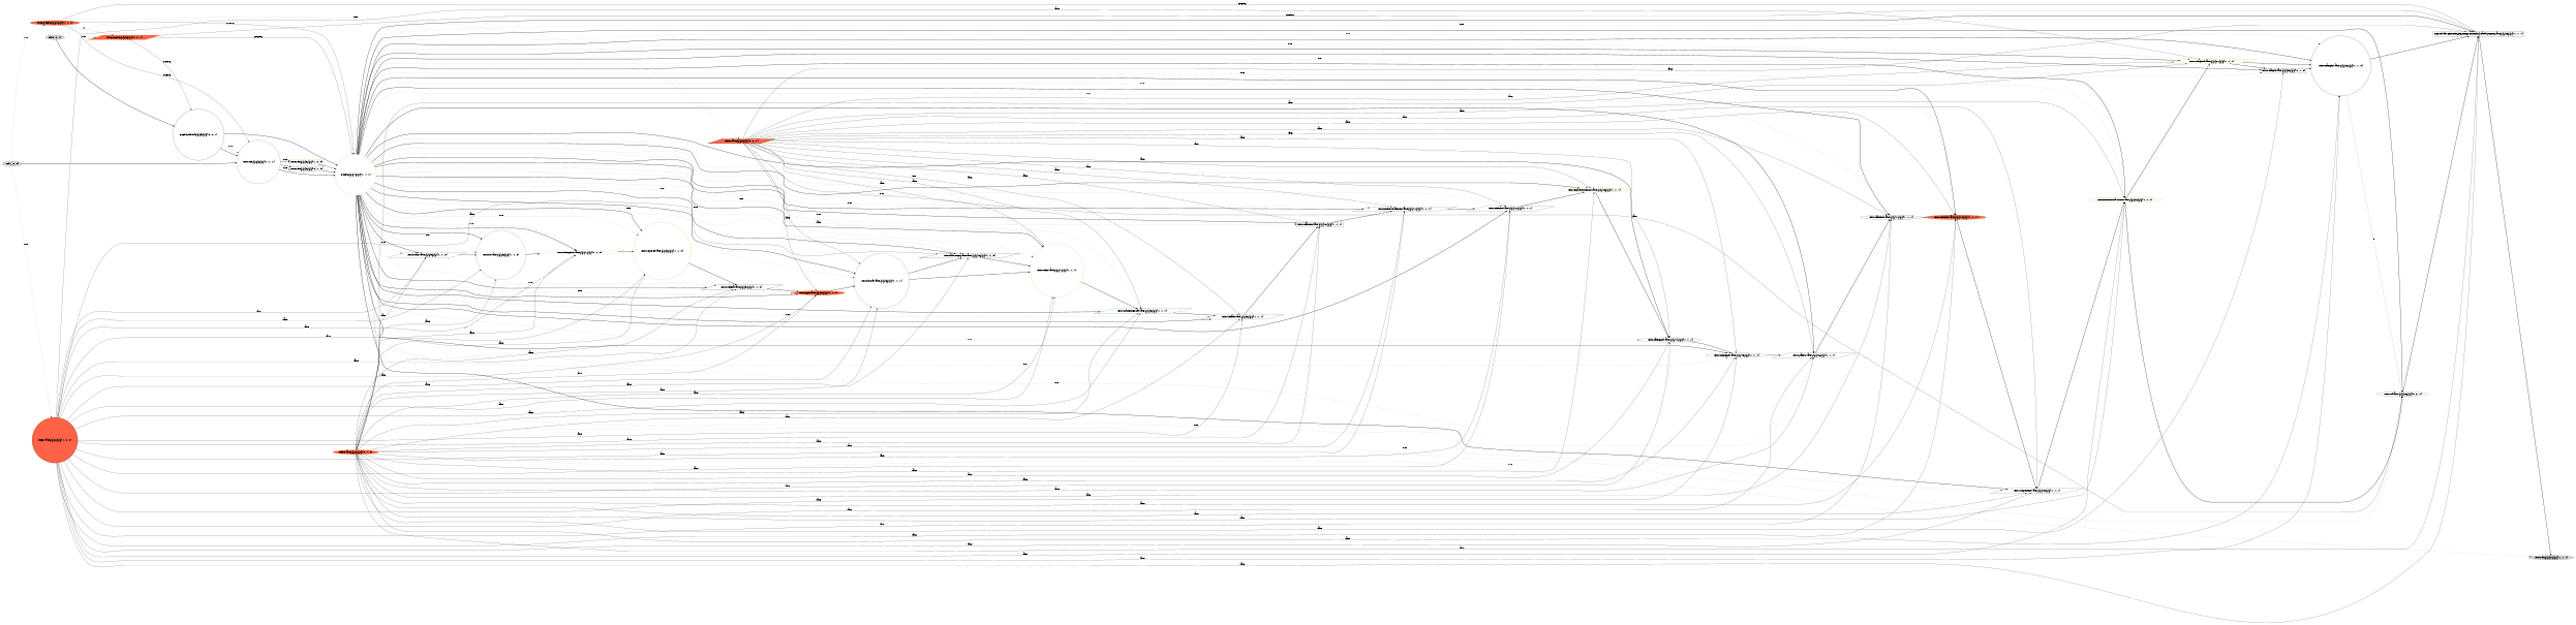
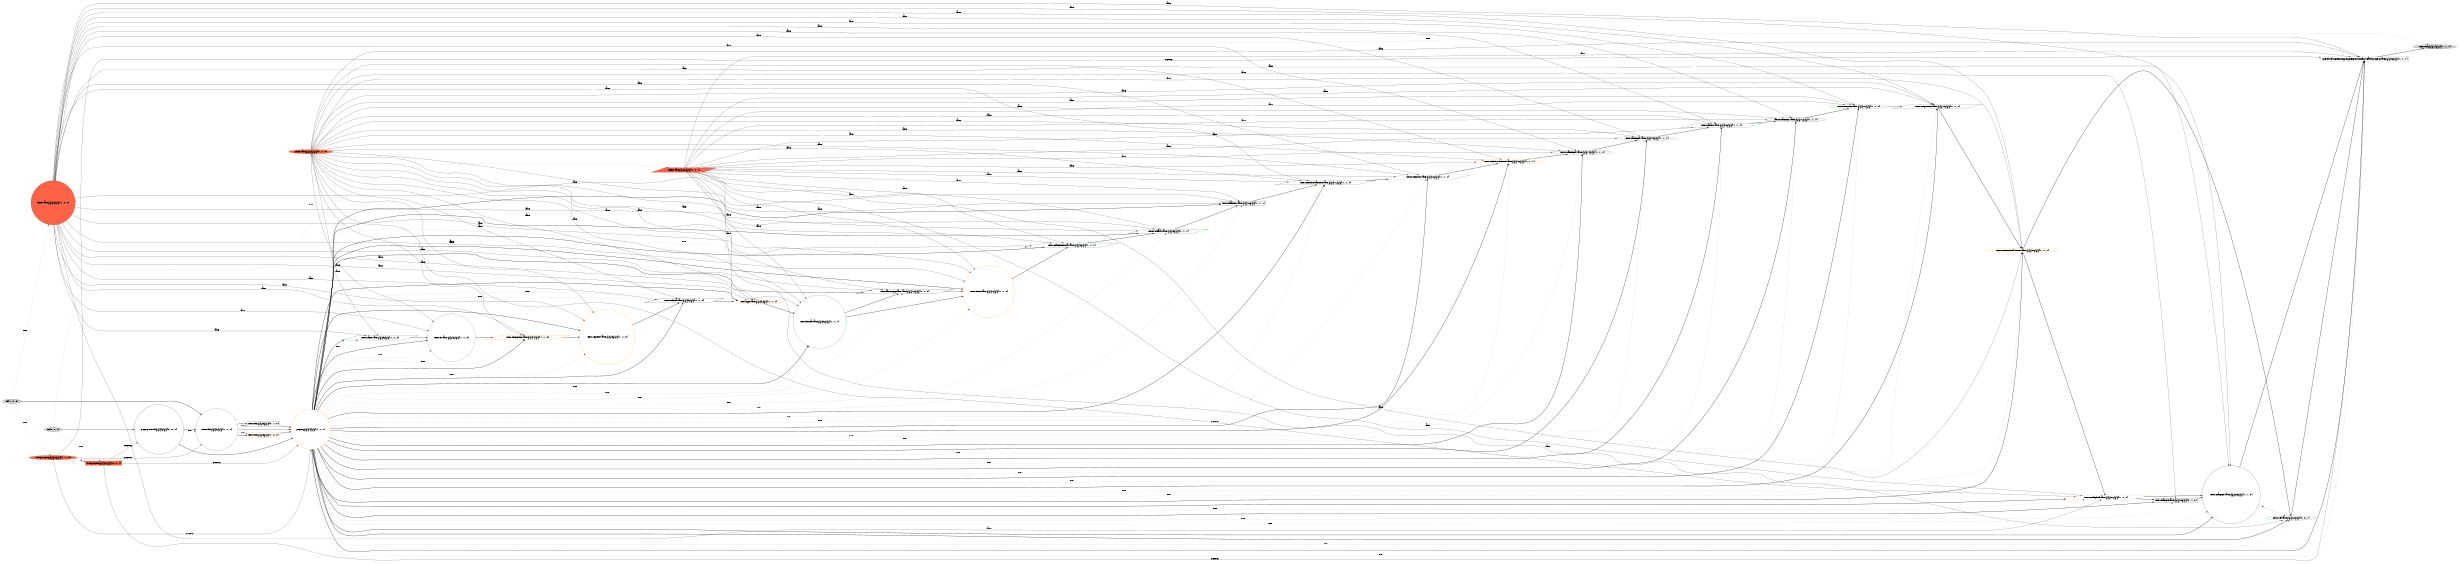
  digraph {
    rankdir=LR
    node [color=darkgreen fillcolor=white shape=parallelogram style=filled]
    edge [style=solid]
    n1 [color=black fillcolor=tomato label="Object value@@@2@@@['1', '0', '0']" shape=circle]
    n2 [color=darkorange label="return items(value)@@@7@@@['1', '1', '1']" shape=circle]
    n3 [label="return minimum(value)@@@12@@@['1', '1', '1']"]
    n4 [color=black label="return allowEmptyValue(value)@@@12@@@['1', '1', '0']"]
    n5 [label="return minLength(value)@@@15@@@['1', '1', '1']" shape=ellipse]
    n6 [label="return exclusiveMaximum(value)@@@11@@@['1', '1', '1']"]
    n7 [label="return format(value)@@@6@@@['1', '1', '1']" shape=circle]
    n8 [label="return collectionFormat(value)@@@8@@@['1', '1', '1']"]
-   n9 [color=darkorange fillcolor=tomato label="return type(value)@@@5@@@['1', '1', '1']" shape=ellipse]
+   n9 [color=darkorange label="return type(value)@@@5@@@['1', '1', '1']" shape=ellipse]
    n10 [color=darkorange label="return description(value)@@@7@@@['1', '1', '0']"]
    n11 [label="return uniqueItems(value)@@@19@@@['1', '1', '1']"]
    n12 [color=black label="return maximum(value)@@@10@@@['1', '1', '1']" shape=folder]
    n13 [label="return pattern(value)@@@16@@@['1', '1', '1']"]
    n14 [label="return maxLength(value)@@@14@@@['1', '1', '1']" shape=ellipse]
    n15 [color=black label="super.edu.fdu.CPPDG.tinypdg.pe.ExpressionInfo@15ad0f1propertyvalue@@@23@@@['1', '1', '1']" shape=folder]
    n16 [color=darkorange label="return required(value)@@@8@@@['1', '1', '0']" shape=circle]
    n17 [label="return name(value)@@@5@@@['1', '1', '0']"]
    n18 [color=black label="return maxItems(value)@@@17@@@['1', '1', '1']" shape=ellipse]
    n19 [color=darkorange label="return multipleOf(value)@@@21@@@['1', '1', '1']"]
    n20 [label="return in(value)@@@6@@@['1', '1', '0']" shape=circle]
    n21 [color=darkorange label="return setEnum(null)._enum(value)@@@20@@@['1', '1', '1']" shape=ellipse]
    n22 [color=black label="return schema(value)@@@9@@@['1', '1', '0']"]
    n23 [label="return _default(value)@@@9@@@['1', '1', '1']"]
    n24 [color=black label="return examples(value)@@@29@@@['1', '1', '0']" shape=circle]
-   n25 [fillcolor=tomato label="return minItems(value)@@@18@@@['1', '1', '1']" shape=ellipse]
+   n25 [label="return minItems(value)@@@18@@@['1', '1', '1']" shape=ellipse]
    n26 [color=darkorange label="return exclusiveMinimum(value)@@@13@@@['1', '1', '1']" shape=ellipse]
    n27 [fillcolor=lightgray label="return this@@@24@@@['1', '1', '1']" shape=ellipse]
    n28 [color=black label="return example(value)@@@28@@@['0', '1', '0']" shape=folder]
    n29 [label="return ref(value)@@@22@@@['0', '0', '1']" shape=ellipse]
    n30 [fillcolor=tomato label="String property@@@2@@@['1', '1', '0']" shape=ellipse]
    n31 [color=darkorange label="property@@@4@@@['1', '1', '1']" shape=circle]
-   n32 [color=darkorange fillcolor=tomato label="String property@@@2@@@['0', '0', '1']"]
+   n32 [color=darkorange fillcolor=tomato label="String property@@@2@@@['0', '0', '1']" shape=folder]
    n33 [label="return this@@@3@@@['1', '1', '1']" shape=circle]
    n34 [color=black label="property == null@@@3@@@['0', '0', '1']" shape=circle]
    n35 [color=darkorange label="return this@@@3@@@['1', '0', '0']" shape=folder]
    n36 [color=black label="return this@@@3@@@['0', '1', '0']" shape=folder]
    n37 [color=darkorange fillcolor=tomato label="Object value@@@2@@@['0', '1', '0']" shape=ellipse]
    n38 [fillcolor=lightgray label="set['0', '0', '1']" shape=ellipse]
    n39 [color=black fillcolor=tomato label="Object value@@@2@@@['0', '0', '1']"]
    n40 [color=black fillcolor=lightgray label="set['1', '0', '0']" shape=ellipse]
    n1 -> n2 [label=value]
    n1 -> n3 [label=value]
    n1 -> n4 [label=value]
    n1 -> n5 [label=value]
    n1 -> n6 [label=value]
    n1 -> n7 [label=value]
    n1 -> n8 [label=value]
    n1 -> n9 [label=value]
    n1 -> n10 [label=value]
    n1 -> n11 [label=value]
    n1 -> n12 [label=value]
    n1 -> n13 [label=value]
    n1 -> n14 [label=value]
    n1 -> n15 [label=value]
    n1 -> n16 [label=value]
    n1 -> n17 [label=value]
    n1 -> n18 [label=value]
    n1 -> n19 [label=value]
    n1 -> n20 [label=value]
    n1 -> n21 [label=value]
    n1 -> n22 [label=value]
    n1 -> n23 [label=value]
    n1 -> n24 [label=value]
    n1 -> n25 [label=value]
+   n1 -> n26 [label=value]
    n2 -> n8 [style=bold]
    n3 -> n26 [style=bold]
    n4 -> n2 [style=bold]
    n5 -> n13 [style=bold]
    n6 -> n3 [style=bold]
    n7 -> n2 [style=bold]
    n7 -> n4 [style=bold]
    n8 -> n23 [style=bold]
    n9 -> n7 [style=bold]
    n10 -> n16 [style=bold]
    n11 -> n21 [style=bold]
    n12 -> n6 [style=bold]
    n13 -> n18 [style=bold]
    n14 -> n5 [style=bold]
    n15 -> n27 [style=bold]
    n16 -> n22 [style=bold]
    n17 -> n20 [style=bold]
    n18 -> n25 [style=bold]
    n19 -> n24 [style=bold]
    n19 -> n28 [style=bold]
    n20 -> n10 [style=bold]
    n21 -> n19 [style=bold]
    n21 -> n29 [style=bold]
    n22 -> n9 [style=bold]
    n23 -> n12 [style=bold]
    n24 -> n15 [style=bold]
    n24 -> n29 [label=0 style=dashed]
    n25 -> n11 [style=bold]
    n26 -> n14 [style=bold]
    n28 -> n24 [style=bold]
    n29 -> n15 [style=bold]
    n30 -> n15 [label=property]
    n30 -> n31 [label=property]
    n30 -> n32 [label=0 style=dashed]
    n30 -> n33 [label=property]
    n31 -> n2 [style=bold]
    n31 -> n2 [label=true style=dotted]
    n31 -> n3 [style=bold]
    n31 -> n3 [label=true style=dotted]
    n31 -> n4 [label=true style=dotted]
    n31 -> n4 [style=bold]
    n31 -> n5 [style=bold]
    n31 -> n5 [label=true style=dotted]
    n31 -> n6 [style=bold]
    n31 -> n6 [label=true style=dotted]
    n31 -> n7 [label=true style=dotted]
    n31 -> n7 [style=bold]
    n31 -> n8 [label=true style=dotted]
    n31 -> n8 [style=bold]
    n31 -> n9 [style=bold]
    n31 -> n9 [label=true style=dotted]
    n31 -> n10 [style=bold]
    n31 -> n10 [label=true style=dotted]
    n31 -> n11 [style=bold]
    n31 -> n11 [label=true style=dotted]
    n31 -> n12 [style=bold]
    n31 -> n12 [label=true style=dotted]
    n31 -> n13 [style=bold]
    n31 -> n13 [label=true style=dotted]
    n31 -> n14 [label=true style=dotted]
    n31 -> n14 [style=bold]
    n31 -> n15 [style=bold]
    n31 -> n15 [label=true style=dotted]
    n31 -> n16 [style=bold]
    n31 -> n16 [label=true style=dotted]
    n31 -> n17 [label=true style=dotted]
    n31 -> n17 [style=bold]
    n31 -> n18 [style=bold]
    n31 -> n18 [label=true style=dotted]
    n31 -> n19 [style=bold]
    n31 -> n19 [label=true style=dotted]
    n31 -> n20 [style=bold]
    n31 -> n20 [label=true style=dotted]
    n31 -> n21 [style=bold]
    n31 -> n21 [label=true style=dotted]
    n31 -> n22 [label=true style=dotted]
    n31 -> n22 [style=bold]
    n31 -> n23 [style=bold]
    n31 -> n23 [label=true style=dotted]
    n31 -> n24 [label=true style=dotted]
    n31 -> n24 [style=bold]
    n31 -> n25 [style=bold]
    n31 -> n25 [label=true style=dotted]
    n31 -> n26 [style=bold]
    n31 -> n26 [label=true style=dotted]
    n31 -> n27 [label=true style=dotted]
    n31 -> n28 [label=true style=dotted]
    n31 -> n28 [style=bold]
    n31 -> n29 [label=true style=dotted]
    n31 -> n29 [style=bold]
    n32 -> n15 [label=property]
    n32 -> n31 [label=property]
    n32 -> n34 [label=property]
    n33 -> n31 [style=bold]
    n33 -> n35 [style=bold]
    n33 -> n35 [label=true style=dotted]
    n33 -> n36 [label=true style=dotted]
    n33 -> n36 [style=bold]
    n34 -> n31 [style=bold]
    n34 -> n33 [label=true style=dotted]
    n34 -> n33 [style=bold]
    n35 -> n31 [style=bold]
    n36 -> n31 [style=bold]
    n37 -> n2 [label=value]
    n37 -> n3 [label=value]
    n37 -> n4 [label=value]
    n37 -> n5 [label=value]
    n37 -> n6 [label=value]
    n37 -> n7 [label=value]
    n37 -> n8 [label=value]
    n37 -> n9 [label=value]
    n37 -> n10 [label=value]
    n37 -> n11 [label=value]
    n37 -> n12 [label=value]
    n37 -> n13 [label=value]
    n37 -> n14 [label=value]
    n37 -> n15 [label=value]
    n37 -> n16 [label=value]
    n37 -> n17 [label=value]
    n37 -> n18 [label=value]
-   n37 -> n19 [label=value]
+   n37 -> n19 [label=property]
    n37 -> n20 [label=value]
    n37 -> n21 [label=value]
    n37 -> n22 [label=value]
    n37 -> n23 [label=value]
    n37 -> n24 [label=value]
    n37 -> n25 [label=value]
    n37 -> n26 [label=value]
    n37 -> n28 [label=value]
    n38 -> n32 [label=true style=dotted]
    n38 -> n34 [style=bold]
    n38 -> n39 [label=true style=dotted]
    n39 -> n2 [label=value]
    n39 -> n3 [label=value]
    n39 -> n5 [label=value]
    n39 -> n6 [label=value]
    n39 -> n7 [label=value]
    n39 -> n8 [label=value]
    n39 -> n9 [label=value]
    n39 -> n11 [label=value]
    n39 -> n12 [label=value]
    n39 -> n13 [label=value]
    n39 -> n14 [label=value]
    n39 -> n15 [label=value]
    n39 -> n18 [label=value]
    n39 -> n19 [label=value]
    n39 -> n21 [label=value]
    n39 -> n23 [label=value]
    n39 -> n25 [label=value]
    n39 -> n26 [label=value]
    n39 -> n29 [label=value]
    n40 -> n1 [label=true style=dotted]
    n40 -> n30 [label=true style=dotted]
    n40 -> n33 [style=bold]
  }
